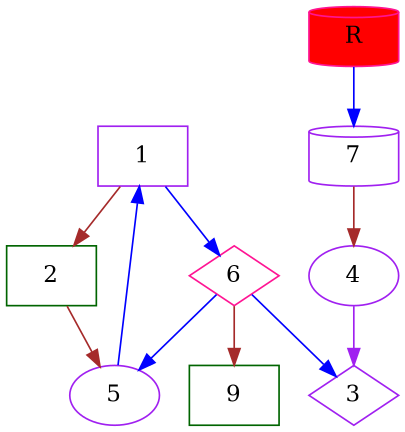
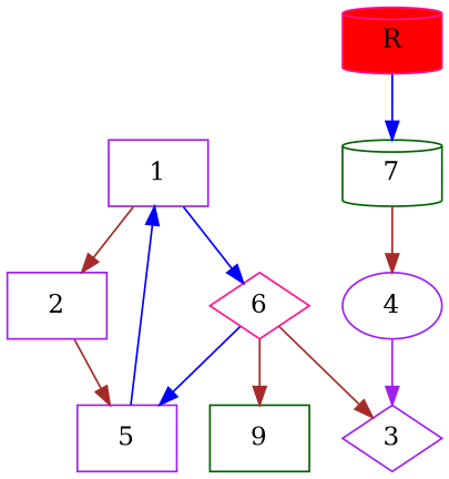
  digraph {
    node [color=purple shape=box]
    edge [color=brown]
    1
-   2 [color=darkgreen]
+   2
    6 [color=deeppink shape=diamond]
-   5 [shape=ellipse]
+   5
    3 [shape=diamond]
    9 [color=darkgreen]
    4 [shape=ellipse]
-   7 [shape=cylinder]
+   7 [color=darkgreen shape=cylinder]
    R [color=deeppink fillcolor="#ff0000" shape=cylinder style=filled]
    1 -> 2
    1 -> 6 [color=blue]
    2 -> 5
    6 -> 5 [color=blue]
-   6 -> 3 [color=blue]
+   6 -> 3
    6 -> 9
    5 -> 1 [color=blue]
    4 -> 3 [color=purple]
    7 -> 4
    R -> 7 [color=blue]
  }
